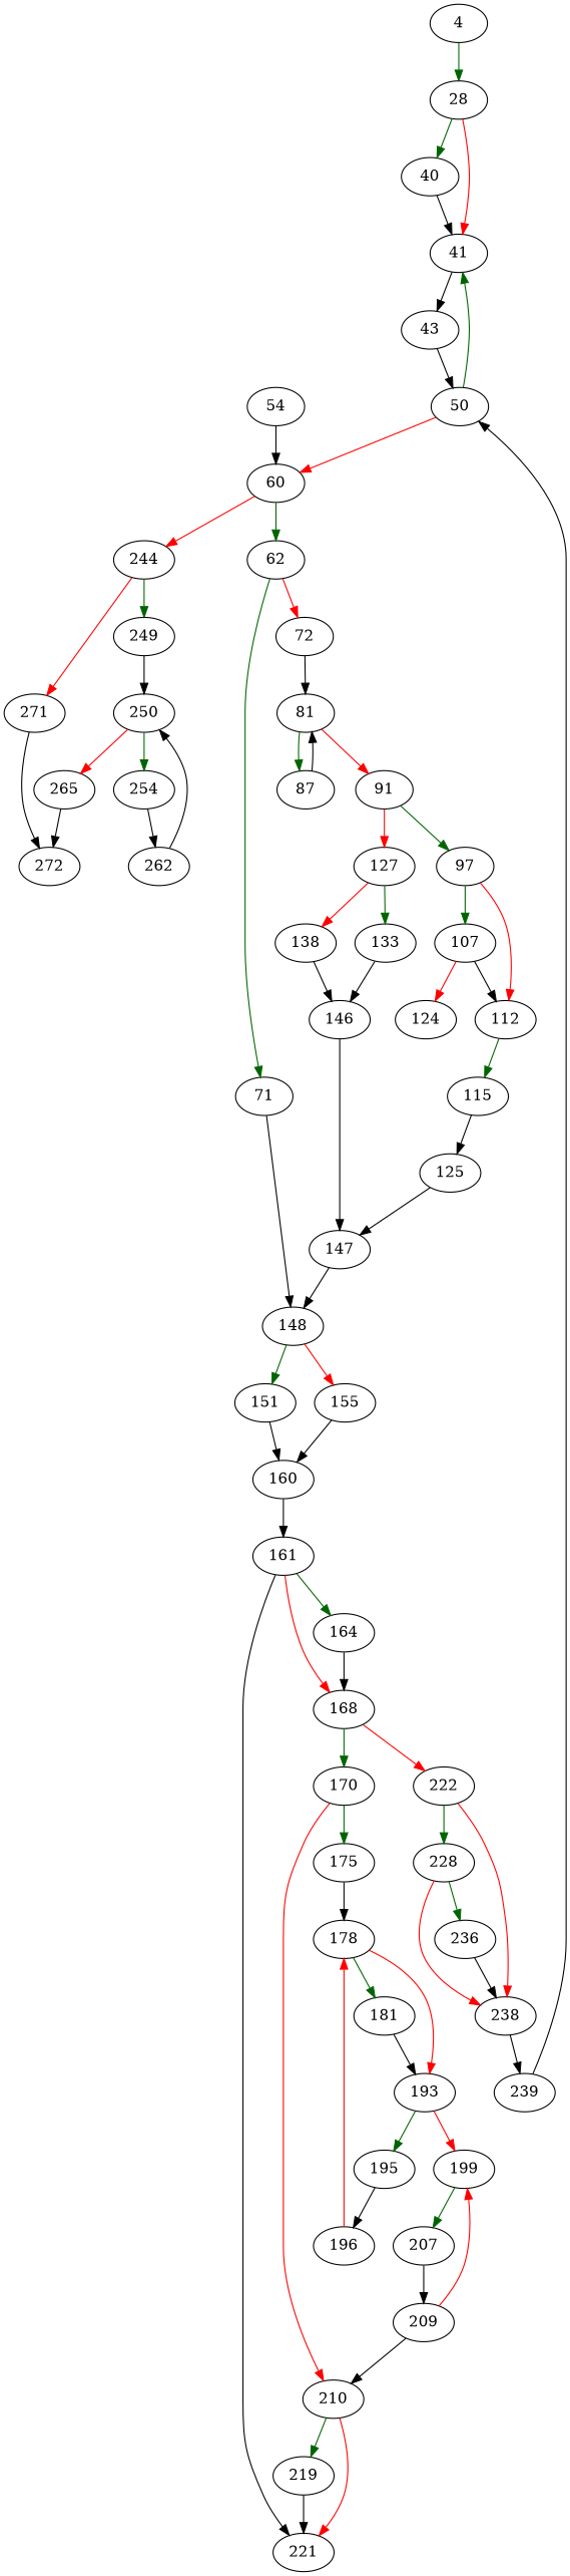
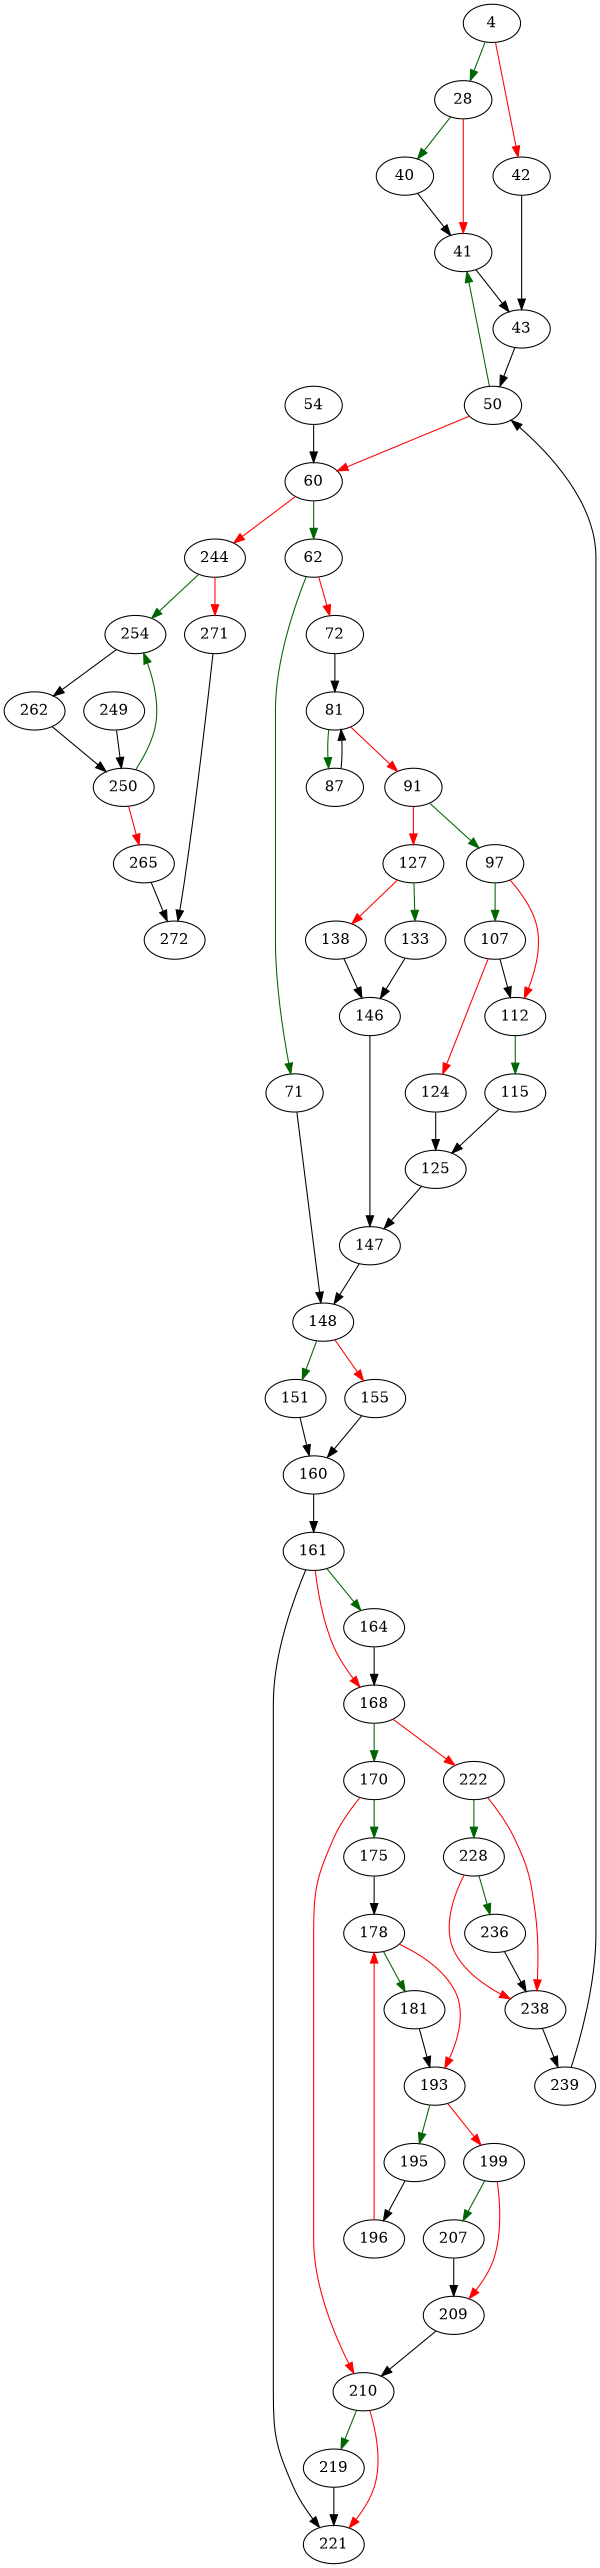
  strict digraph {
    4 [entry=true]
    28
+   42
    40
    41
    43
    50
    60
    54
    62
    244
    71
    72
    249
    271
    148
    81
    250
    272
    151
    155
    87
    91
    160
    97
    127
    107
    112
    133
    138
    124
    115
    146
    125
    147
    161
    164
    168
    221
    170
    222
    175
    210
    228
    238
    178
    219
    236
    239
    181
    193
    195
    199
    196
    207
    209
    254
    265
    262
    4 -> 28 [color=darkgreen cond=true]
+   4 -> 42 [color=red cond=false]
    28 -> 40 [color=darkgreen cond=true]
    28 -> 41 [color=red cond=false]
+   42 -> 43
    40 -> 41
    41 -> 43
    43 -> 50
    50 -> 41 [color=darkgreen cond=true]
    50 -> 60 [color=red cond=false]
    60 -> 62 [color=darkgreen cond=true]
    60 -> 244 [color=red cond=false]
    54 -> 60
    62 -> 71 [color=darkgreen cond=true]
    62 -> 72 [color=red cond=false]
-   244 -> 249 [color=darkgreen cond=true]
+   244 -> 254 [color=darkgreen cond=true]
    244 -> 271 [color=red cond=false]
    71 -> 148
    72 -> 81
    249 -> 250
    271 -> 272
    148 -> 151 [color=darkgreen cond=true]
    148 -> 155 [color=red cond=false]
    81 -> 87 [color=darkgreen cond=true]
    81 -> 91 [color=red cond=false]
    250 -> 254 [color=darkgreen cond=true]
    250 -> 265 [color=red cond=false]
    151 -> 160
    155 -> 160
    87 -> 81
    91 -> 97 [color=darkgreen cond=true]
    91 -> 127 [color=red cond=false]
    160 -> 161
    97 -> 107 [color=darkgreen cond=true]
    97 -> 112 [color=red cond=false]
    127 -> 133 [color=darkgreen cond=true]
    127 -> 138 [color=red cond=false]
    107 -> 112
    107 -> 124 [color=red cond=false]
    112 -> 115 [color=darkgreen cond=true]
    133 -> 146
    138 -> 146
+   124 -> 125
    115 -> 125
    146 -> 147
    125 -> 147
    147 -> 148
    161 -> 164 [color=darkgreen cond=true]
    161 -> 168 [color=red cond=false]
    161 -> 221
    164 -> 168
    168 -> 170 [color=darkgreen cond=true]
    168 -> 222 [color=red cond=false]
    170 -> 175 [color=darkgreen cond=true]
    170 -> 210 [color=red cond=false]
    222 -> 228 [color=darkgreen cond=true]
    222 -> 238 [color=red cond=false]
    175 -> 178
    210 -> 221 [color=red cond=false]
    210 -> 219 [color=darkgreen cond=true]
    228 -> 238 [color=red cond=false]
    228 -> 236 [color=darkgreen cond=true]
    238 -> 239
    178 -> 181 [color=darkgreen cond=true]
    178 -> 193 [color=red cond=false]
    219 -> 221
    236 -> 238
    239 -> 50
    181 -> 193
    193 -> 195 [color=darkgreen cond=true]
    193 -> 199 [color=red cond=false]
    195 -> 196
    199 -> 207 [color=darkgreen cond=true]
-   209 -> 199 [color=red cond=false]
+   199 -> 209 [color=red cond=false]
    196 -> 178 [color=red]
    207 -> 209
    209 -> 210
    254 -> 262
    265 -> 272
    262 -> 250
  }
